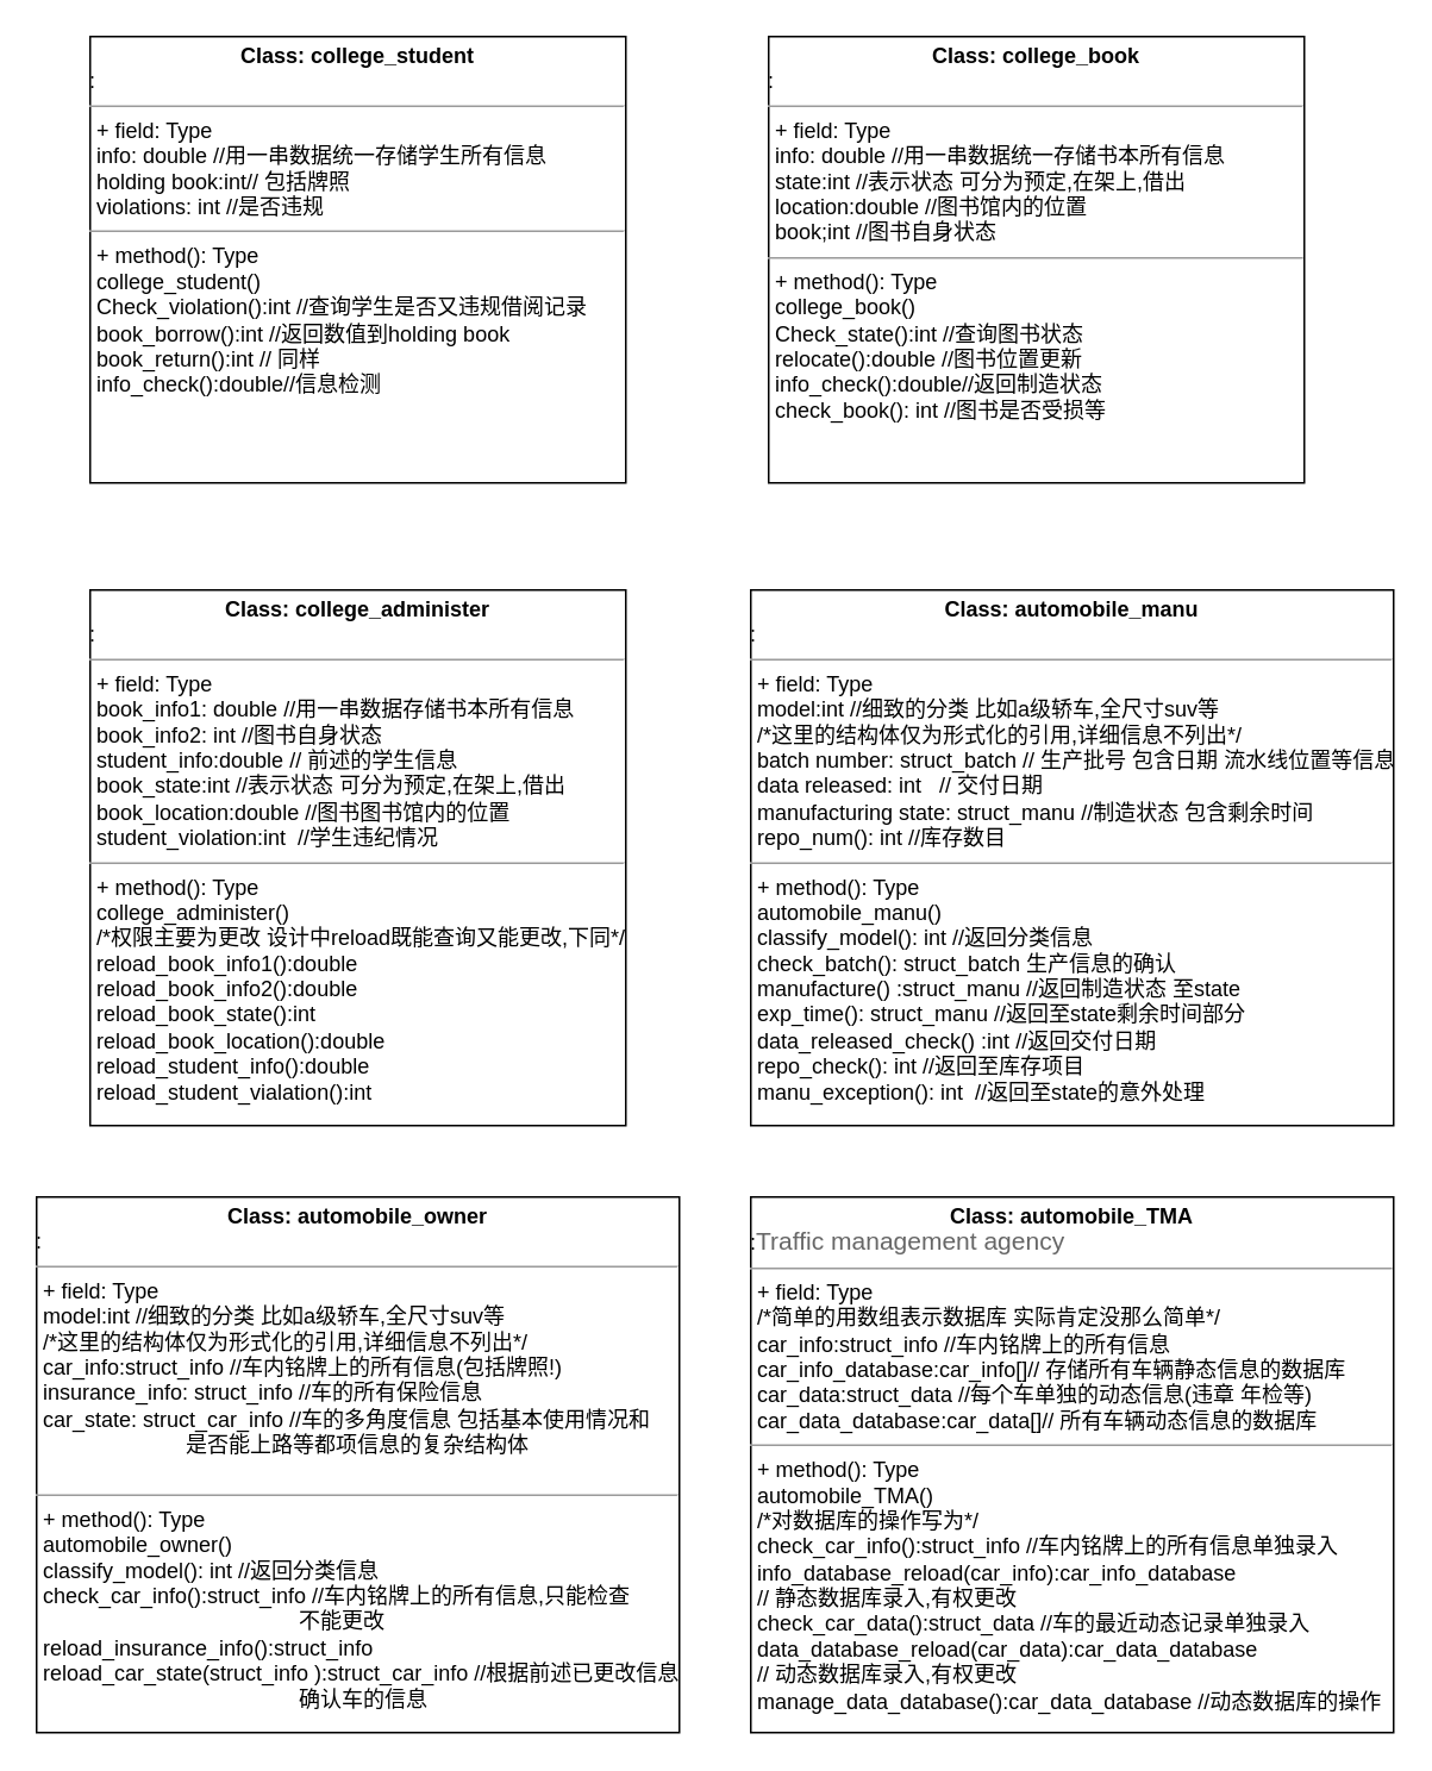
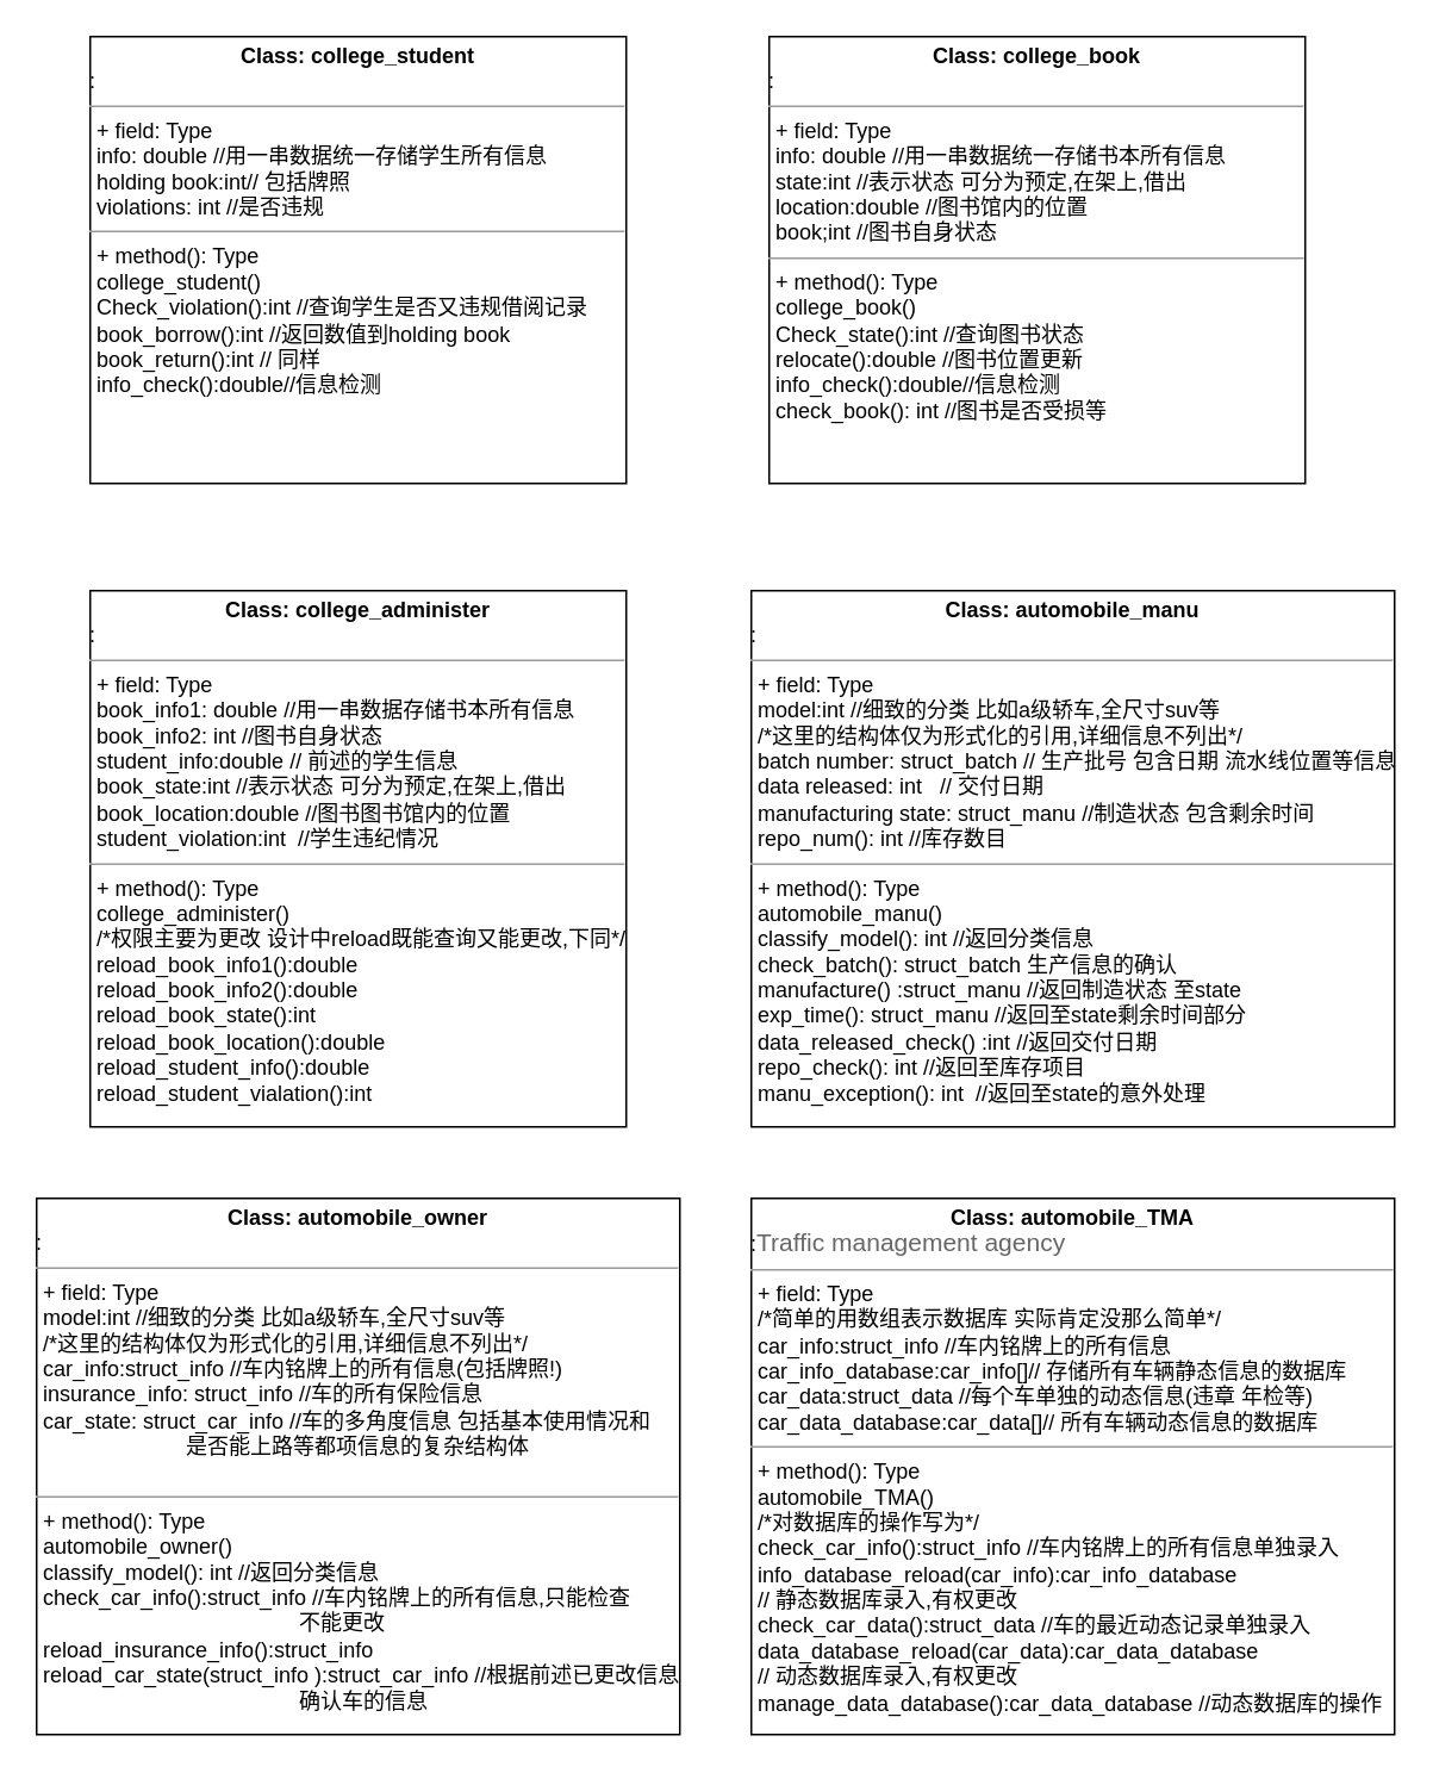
  <mxCell id="0" />
  <mxCell id="1" parent="0" />
  <mxCell id="2" value="&lt;p style=&quot;margin: 0px ; margin-top: 4px ; text-align: center&quot;&gt;&lt;b&gt;Class: college_student&lt;/b&gt;&lt;/p&gt;:&lt;hr size=&quot;1&quot;&gt;&lt;p style=&quot;margin: 0px ; margin-left: 4px&quot;&gt;+ field: Type&lt;/p&gt;&lt;p style=&quot;margin: 0px ; margin-left: 4px&quot;&gt;info: double //用一串数据统一存储学生所有信息&lt;/p&gt;&lt;p style=&quot;margin: 0px ; margin-left: 4px&quot;&gt;holding book:int// 包括牌照&lt;/p&gt;&lt;p style=&quot;margin: 0px ; margin-left: 4px&quot;&gt;violations: int //是否违规&lt;/p&gt;&lt;hr size=&quot;1&quot;&gt;&lt;p style=&quot;margin: 0px ; margin-left: 4px&quot;&gt;+ method(): Type&lt;/p&gt;&lt;p style=&quot;margin: 0px ; margin-left: 4px&quot;&gt;college_student()&lt;/p&gt;&lt;p style=&quot;margin: 0px ; margin-left: 4px&quot;&gt;Check_violation():int //查询学生是否又违规借阅记录&lt;/p&gt;&lt;p style=&quot;margin: 0px ; margin-left: 4px&quot;&gt;book_borrow():int //返回数值到holding book&lt;/p&gt;&lt;p style=&quot;margin: 0px ; margin-left: 4px&quot;&gt;book_return():int // 同样&lt;/p&gt;&lt;p style=&quot;margin: 0px ; margin-left: 4px&quot;&gt;info_check():double//信息检测&lt;/p&gt;&lt;p style=&quot;margin: 0px ; margin-left: 4px&quot;&gt;&lt;br&gt;&lt;/p&gt;" style="verticalAlign=top;align=left;overflow=fill;fontSize=12;fontFamily=Helvetica;html=1;" parent="1" vertex="1"><mxGeometry x="50" y="20" width="300" height="250" as="geometry" /></mxCell>
- <mxCell id="3" value="&lt;p style=&quot;margin: 0px ; margin-top: 4px ; text-align: center&quot;&gt;&lt;b&gt;Class: college_book&lt;/b&gt;&lt;/p&gt;:&lt;hr size=&quot;1&quot;&gt;&lt;p style=&quot;margin: 0px ; margin-left: 4px&quot;&gt;+ field: Type&lt;/p&gt;&lt;p style=&quot;margin: 0px ; margin-left: 4px&quot;&gt;info: double //用一串数据统一存储书本所有信息&lt;/p&gt;&lt;p style=&quot;margin: 0px ; margin-left: 4px&quot;&gt;&lt;span&gt;state:int //表示状态 可分为预定,在架上,借出&lt;/span&gt;&lt;/p&gt;&lt;p style=&quot;margin: 0px ; margin-left: 4px&quot;&gt;location:double //图书馆内的位置&lt;/p&gt;&lt;p style=&quot;margin: 0px ; margin-left: 4px&quot;&gt;book;int //图书自身状态&lt;/p&gt;&lt;hr size=&quot;1&quot;&gt;&lt;p style=&quot;margin: 0px ; margin-left: 4px&quot;&gt;+ method(): Type&lt;/p&gt;&lt;p style=&quot;margin: 0px ; margin-left: 4px&quot;&gt;college_book()&lt;/p&gt;&lt;p style=&quot;margin: 0px ; margin-left: 4px&quot;&gt;Check_state():int //查询图书状态&lt;/p&gt;&lt;p style=&quot;margin: 0px ; margin-left: 4px&quot;&gt;relocate():double //图书位置更新&lt;/p&gt;&lt;p style=&quot;margin: 0px ; margin-left: 4px&quot;&gt;info_check():double//返回制造状态&lt;/p&gt;&lt;p style=&quot;margin: 0px ; margin-left: 4px&quot;&gt;check_book(): int //图书是否受损等&lt;/p&gt;&lt;p style=&quot;margin: 0px ; margin-left: 4px&quot;&gt;&lt;br&gt;&lt;/p&gt;" style="verticalAlign=top;align=left;overflow=fill;fontSize=12;fontFamily=Helvetica;html=1;" parent="1" vertex="1"><mxGeometry x="430" y="20" width="300" height="250" as="geometry" /></mxCell>
+ <mxCell id="3" value="&lt;p style=&quot;margin: 0px ; margin-top: 4px ; text-align: center&quot;&gt;&lt;b&gt;Class: college_book&lt;/b&gt;&lt;/p&gt;:&lt;hr size=&quot;1&quot;&gt;&lt;p style=&quot;margin: 0px ; margin-left: 4px&quot;&gt;+ field: Type&lt;/p&gt;&lt;p style=&quot;margin: 0px ; margin-left: 4px&quot;&gt;info: double //用一串数据统一存储书本所有信息&lt;/p&gt;&lt;p style=&quot;margin: 0px ; margin-left: 4px&quot;&gt;&lt;span&gt;state:int //表示状态 可分为预定,在架上,借出&lt;/span&gt;&lt;/p&gt;&lt;p style=&quot;margin: 0px ; margin-left: 4px&quot;&gt;location:double //图书馆内的位置&lt;/p&gt;&lt;p style=&quot;margin: 0px ; margin-left: 4px&quot;&gt;book;int //图书自身状态&lt;/p&gt;&lt;hr size=&quot;1&quot;&gt;&lt;p style=&quot;margin: 0px ; margin-left: 4px&quot;&gt;+ method(): Type&lt;/p&gt;&lt;p style=&quot;margin: 0px ; margin-left: 4px&quot;&gt;college_book()&lt;/p&gt;&lt;p style=&quot;margin: 0px ; margin-left: 4px&quot;&gt;Check_state():int //查询图书状态&lt;/p&gt;&lt;p style=&quot;margin: 0px ; margin-left: 4px&quot;&gt;relocate():double //图书位置更新&lt;/p&gt;&lt;p style=&quot;margin: 0px ; margin-left: 4px&quot;&gt;info_check():double//信息检测&lt;/p&gt;&lt;p style=&quot;margin: 0px ; margin-left: 4px&quot;&gt;check_book(): int //图书是否受损等&lt;/p&gt;&lt;p style=&quot;margin: 0px ; margin-left: 4px&quot;&gt;&lt;br&gt;&lt;/p&gt;" style="verticalAlign=top;align=left;overflow=fill;fontSize=12;fontFamily=Helvetica;html=1;" parent="1" vertex="1"><mxGeometry x="430" y="20" width="300" height="250" as="geometry" /></mxCell>
  <mxCell id="4" value="&lt;p style=&quot;margin: 0px ; margin-top: 4px ; text-align: center&quot;&gt;&lt;b&gt;Class: college_administer&lt;/b&gt;&lt;/p&gt;:&lt;hr size=&quot;1&quot;&gt;&lt;p style=&quot;margin: 0px ; margin-left: 4px&quot;&gt;+ field: Type&lt;/p&gt;&lt;p style=&quot;margin: 0px ; margin-left: 4px&quot;&gt;book_info1: double //用一串数据存储书本所有信息&lt;/p&gt;&lt;p style=&quot;margin: 0px ; margin-left: 4px&quot;&gt;book_info2: int //图书自身状态&lt;/p&gt;&lt;p style=&quot;margin: 0px ; margin-left: 4px&quot;&gt;student_info:double // 前述的学生信息&lt;/p&gt;&lt;p style=&quot;margin: 0px ; margin-left: 4px&quot;&gt;&lt;span&gt;book_state:int //表示状态 可分为预定,在架上,借出&lt;/span&gt;&lt;/p&gt;&lt;p style=&quot;margin: 0px ; margin-left: 4px&quot;&gt;book_location:double //图书图书馆内的位置&lt;/p&gt;&lt;p style=&quot;margin: 0px ; margin-left: 4px&quot;&gt;student_violation:int&amp;nbsp; //学生违纪情况&lt;/p&gt;&lt;hr size=&quot;1&quot;&gt;&lt;p style=&quot;margin: 0px ; margin-left: 4px&quot;&gt;+ method(): Type&lt;/p&gt;&lt;p style=&quot;margin: 0px ; margin-left: 4px&quot;&gt;college_administer()&lt;/p&gt;&lt;p style=&quot;margin: 0px ; margin-left: 4px&quot;&gt;/*权限主要为更改 设计中reload既能查询又能更改,下同*/&lt;/p&gt;&lt;p style=&quot;margin: 0px ; margin-left: 4px&quot;&gt;reload_book_info1():double&lt;/p&gt;&lt;p style=&quot;margin: 0px ; margin-left: 4px&quot;&gt;reload_book_info2():double&lt;/p&gt;&lt;p style=&quot;margin: 0px ; margin-left: 4px&quot;&gt;reload_book_state():int&amp;nbsp;&lt;/p&gt;&lt;p style=&quot;margin: 0px ; margin-left: 4px&quot;&gt;reload_book_location():double&lt;/p&gt;&lt;p style=&quot;margin: 0px ; margin-left: 4px&quot;&gt;reload_student_info():double&lt;/p&gt;&lt;p style=&quot;margin: 0px ; margin-left: 4px&quot;&gt;reload_student_vialation():int&lt;/p&gt;&lt;p style=&quot;margin: 0px ; margin-left: 4px&quot;&gt;&lt;br&gt;&lt;/p&gt;&lt;p style=&quot;margin: 0px ; margin-left: 4px&quot;&gt;&lt;br&gt;&lt;/p&gt;&lt;p style=&quot;margin: 0px ; margin-left: 4px&quot;&gt;&lt;br&gt;&lt;/p&gt;" style="verticalAlign=top;align=left;overflow=fill;fontSize=12;fontFamily=Helvetica;html=1;" parent="1" vertex="1"><mxGeometry x="50" y="330" width="300" height="300" as="geometry" /></mxCell>
  <mxCell id="5" value="&lt;p style=&quot;margin: 0px ; margin-top: 4px ; text-align: center&quot;&gt;&lt;b&gt;Class: automobile_manu&lt;/b&gt;&lt;/p&gt;:&lt;hr size=&quot;1&quot;&gt;&lt;p style=&quot;margin: 0px ; margin-left: 4px&quot;&gt;+ field: Type&lt;/p&gt;&lt;p style=&quot;margin: 0px ; margin-left: 4px&quot;&gt;model:int //细致的分类 比如a级轿车,全尺寸suv等&lt;/p&gt;&lt;p style=&quot;margin: 0px 0px 0px 4px&quot;&gt;/*这里的结构体仅为形式化的引用,详细信息不列出*/&lt;/p&gt;&lt;p style=&quot;margin: 0px ; margin-left: 4px&quot;&gt;batch number: struct_batch // 生产批号 包含日期 流水线位置等信息&lt;/p&gt;&lt;p style=&quot;margin: 0px ; margin-left: 4px&quot;&gt;data released: int&amp;nbsp; &amp;nbsp;// 交付日期&lt;/p&gt;&lt;p style=&quot;margin: 0px ; margin-left: 4px&quot;&gt;manufacturing state: struct_manu //制造状态 包含剩余时间&lt;/p&gt;&lt;p style=&quot;margin: 0px ; margin-left: 4px&quot;&gt;repo_num(): int //库存数目&lt;/p&gt;&lt;hr size=&quot;1&quot;&gt;&lt;p style=&quot;margin: 0px ; margin-left: 4px&quot;&gt;+ method(): Type&lt;/p&gt;&lt;p style=&quot;margin: 0px ; margin-left: 4px&quot;&gt;automobile_manu()&lt;/p&gt;&lt;p style=&quot;margin: 0px ; margin-left: 4px&quot;&gt;classify_model(): int //返回分类信息&lt;/p&gt;&lt;p style=&quot;margin: 0px ; margin-left: 4px&quot;&gt;check_batch(): struct_batch&amp;nbsp;生产信息的确认&lt;/p&gt;&lt;p style=&quot;margin: 0px ; margin-left: 4px&quot;&gt;manufacture() :struct_manu&amp;nbsp;//返回制造状态 至state&lt;/p&gt;&lt;p style=&quot;margin: 0px ; margin-left: 4px&quot;&gt;exp_time(): struct_manu&amp;nbsp;//返回至state剩余时间部分&lt;/p&gt;&lt;p style=&quot;margin: 0px ; margin-left: 4px&quot;&gt;data_released_check() :int //返回交付日期&lt;/p&gt;&lt;p style=&quot;margin: 0px ; margin-left: 4px&quot;&gt;repo_check(): int //返回至库存项目&lt;/p&gt;&lt;p style=&quot;margin: 0px ; margin-left: 4px&quot;&gt;manu_exception(): int&amp;nbsp; //返回至state的意外处理&lt;/p&gt;&lt;p style=&quot;margin: 0px ; margin-left: 4px&quot;&gt;&lt;br&gt;&lt;/p&gt;&lt;p style=&quot;margin: 0px ; margin-left: 4px&quot;&gt;&lt;br&gt;&lt;/p&gt;" style="verticalAlign=top;align=left;overflow=fill;fontSize=12;fontFamily=Helvetica;html=1;" parent="1" vertex="1"><mxGeometry x="420" y="330" width="360" height="300" as="geometry" /></mxCell>
  <mxCell id="6" value="&lt;p style=&quot;margin: 0px ; margin-top: 4px ; text-align: center&quot;&gt;&lt;b&gt;Class: automobile_owner&lt;/b&gt;&lt;/p&gt;:&lt;hr size=&quot;1&quot;&gt;&lt;p style=&quot;margin: 0px ; margin-left: 4px&quot;&gt;+ field: Type&lt;/p&gt;&lt;p style=&quot;margin: 0px ; margin-left: 4px&quot;&gt;model:int //细致的分类 比如a级轿车,全尺寸suv等&lt;/p&gt;&lt;p style=&quot;margin: 0px ; margin-left: 4px&quot;&gt;/*这里的结构体仅为形式化的引用,详细信息不列出*/&lt;/p&gt;&lt;p style=&quot;margin: 0px ; margin-left: 4px&quot;&gt;car_info:struct_info //车内铭牌上的所有信息(包括牌照!)&lt;/p&gt;&lt;p style=&quot;margin: 0px ; margin-left: 4px&quot;&gt;insurance_info: struct_info&amp;nbsp;//车的所有保险信息&lt;/p&gt;&lt;p style=&quot;margin: 0px ; margin-left: 4px&quot;&gt;car_state: struct_car_info //车的多角度信息 包括基本使用情况和&lt;/p&gt;&lt;p style=&quot;margin: 0px ; margin-left: 4px&quot;&gt;&amp;nbsp; &amp;nbsp; &amp;nbsp; &amp;nbsp; &amp;nbsp; &amp;nbsp; &amp;nbsp; &amp;nbsp; &amp;nbsp; &amp;nbsp; &amp;nbsp; &amp;nbsp; 是否能上路等都项信息的复杂结构体&lt;/p&gt;&lt;p style=&quot;margin: 0px ; margin-left: 4px&quot;&gt;&lt;br&gt;&lt;/p&gt;&lt;hr size=&quot;1&quot;&gt;&lt;p style=&quot;margin: 0px ; margin-left: 4px&quot;&gt;+ method(): Type&lt;/p&gt;&lt;p style=&quot;margin: 0px ; margin-left: 4px&quot;&gt;automobile_owner()&lt;/p&gt;&lt;p style=&quot;margin: 0px ; margin-left: 4px&quot;&gt;classify_model(): int //返回分类信息&lt;/p&gt;&lt;p style=&quot;margin: 0px ; margin-left: 4px&quot;&gt;check_car_info():struct_info //车内铭牌上的所有信息,只能检查&lt;/p&gt;&lt;p style=&quot;margin: 0px ; margin-left: 4px&quot;&gt;&amp;nbsp; &amp;nbsp; &amp;nbsp; &amp;nbsp; &amp;nbsp; &amp;nbsp; &amp;nbsp; &amp;nbsp; &amp;nbsp; &amp;nbsp; &amp;nbsp; &amp;nbsp; &amp;nbsp; &amp;nbsp; &amp;nbsp; &amp;nbsp; &amp;nbsp; &amp;nbsp; &amp;nbsp; &amp;nbsp; &amp;nbsp; &amp;nbsp;不能更改&lt;br&gt;&lt;/p&gt;&lt;p style=&quot;margin: 0px ; margin-left: 4px&quot;&gt;reload_insurance_info():struct_info&amp;nbsp;&lt;/p&gt;&lt;p style=&quot;margin: 0px ; margin-left: 4px&quot;&gt;reload_car_state(struct_info ):struct_car_info //根据前述已更改信息&lt;/p&gt;&lt;p style=&quot;margin: 0px ; margin-left: 4px&quot;&gt;&amp;nbsp; &amp;nbsp; &amp;nbsp; &amp;nbsp; &amp;nbsp; &amp;nbsp; &amp;nbsp; &amp;nbsp; &amp;nbsp; &amp;nbsp; &amp;nbsp; &amp;nbsp; &amp;nbsp; &amp;nbsp; &amp;nbsp; &amp;nbsp; &amp;nbsp; &amp;nbsp; &amp;nbsp; &amp;nbsp; &amp;nbsp; &amp;nbsp;确认车的信息&lt;/p&gt;&lt;p style=&quot;margin: 0px ; margin-left: 4px&quot;&gt;&lt;br&gt;&lt;/p&gt;" style="verticalAlign=top;align=left;overflow=fill;fontSize=12;fontFamily=Helvetica;html=1;" parent="1" vertex="1"><mxGeometry x="20" y="670" width="360" height="300" as="geometry" /></mxCell>
  <mxCell id="7" value="&lt;p style=&quot;margin: 0px ; margin-top: 4px ; text-align: center&quot;&gt;&lt;b&gt;Class: automobile_TMA&lt;/b&gt;&lt;/p&gt;:&lt;span style=&quot;color: rgb(102 , 102 , 102) ; font-family: &amp;#34;arial&amp;#34; , &amp;#34;microsoft yahei&amp;#34; , &amp;#34;\\5fae软雅黑&amp;#34; , &amp;#34;\\5b8b体&amp;#34; , &amp;#34;malgun gothic&amp;#34; , &amp;#34;meiryo&amp;#34; , sans-serif ; font-size: 14px ; line-height: 14px ; background-color: rgb(255 , 255 , 255)&quot;&gt;Traffic management agency&lt;/span&gt;&lt;hr size=&quot;1&quot;&gt;&lt;p style=&quot;margin: 0px ; margin-left: 4px&quot;&gt;+ field: Type&lt;/p&gt;&lt;p style=&quot;margin: 0px ; margin-left: 4px&quot;&gt;/*简单的用数组表示数据库 实际肯定没那么简单*/&lt;/p&gt;&lt;p style=&quot;margin: 0px ; margin-left: 4px&quot;&gt;car_info:struct_info //车内铭牌上的所有信息&lt;/p&gt;&lt;p style=&quot;margin: 0px ; margin-left: 4px&quot;&gt;car_info_database:car_info[]// 存储所有车辆静态信息的数据库&lt;/p&gt;&lt;p style=&quot;margin: 0px ; margin-left: 4px&quot;&gt;car_data:struct_data //每个车单独的动态信息(违章 年检等)&lt;/p&gt;&lt;p style=&quot;margin: 0px ; margin-left: 4px&quot;&gt;car_data_database:car_data[]// 所有车辆动态信息的数据库&lt;/p&gt;&lt;hr size=&quot;1&quot;&gt;&lt;p style=&quot;margin: 0px ; margin-left: 4px&quot;&gt;+ method(): Type&lt;/p&gt;&lt;p style=&quot;margin: 0px ; margin-left: 4px&quot;&gt;automobile_TMA()&lt;/p&gt;&lt;p style=&quot;margin: 0px ; margin-left: 4px&quot;&gt;/*对数据库的操作写为*/&lt;/p&gt;&lt;p style=&quot;margin: 0px ; margin-left: 4px&quot;&gt;check_car_info():struct_info //车内铭牌上的所有信息单独录入&lt;/p&gt;&lt;p style=&quot;margin: 0px ; margin-left: 4px&quot;&gt;info_database_reload(car_info):car_info_database&amp;nbsp;&lt;/p&gt;&lt;p style=&quot;margin: 0px ; margin-left: 4px&quot;&gt;// 静态数据库录入,有权更改&lt;/p&gt;&lt;p style=&quot;margin: 0px 0px 0px 4px&quot;&gt;check_car_data():struct_data //车的最近动态记录单独录入&lt;/p&gt;&lt;p style=&quot;margin: 0px 0px 0px 4px&quot;&gt;data_database_reload(car_data):car_data_database&amp;nbsp;&lt;/p&gt;&lt;p style=&quot;margin: 0px 0px 0px 4px&quot;&gt;// 动态数据库录入,有权更改&lt;/p&gt;&lt;p style=&quot;margin: 0px 0px 0px 4px&quot;&gt;manage_data_database():car_data_database //动态数据库的操作&lt;/p&gt;&lt;p style=&quot;margin: 0px 0px 0px 4px&quot;&gt;&lt;br&gt;&lt;/p&gt;&lt;p style=&quot;margin: 0px ; margin-left: 4px&quot;&gt;&lt;br&gt;&lt;/p&gt;" style="verticalAlign=top;align=left;overflow=fill;fontSize=12;fontFamily=Helvetica;html=1;" vertex="1" parent="1"><mxGeometry x="420" y="670" width="360" height="300" as="geometry" /></mxCell>
